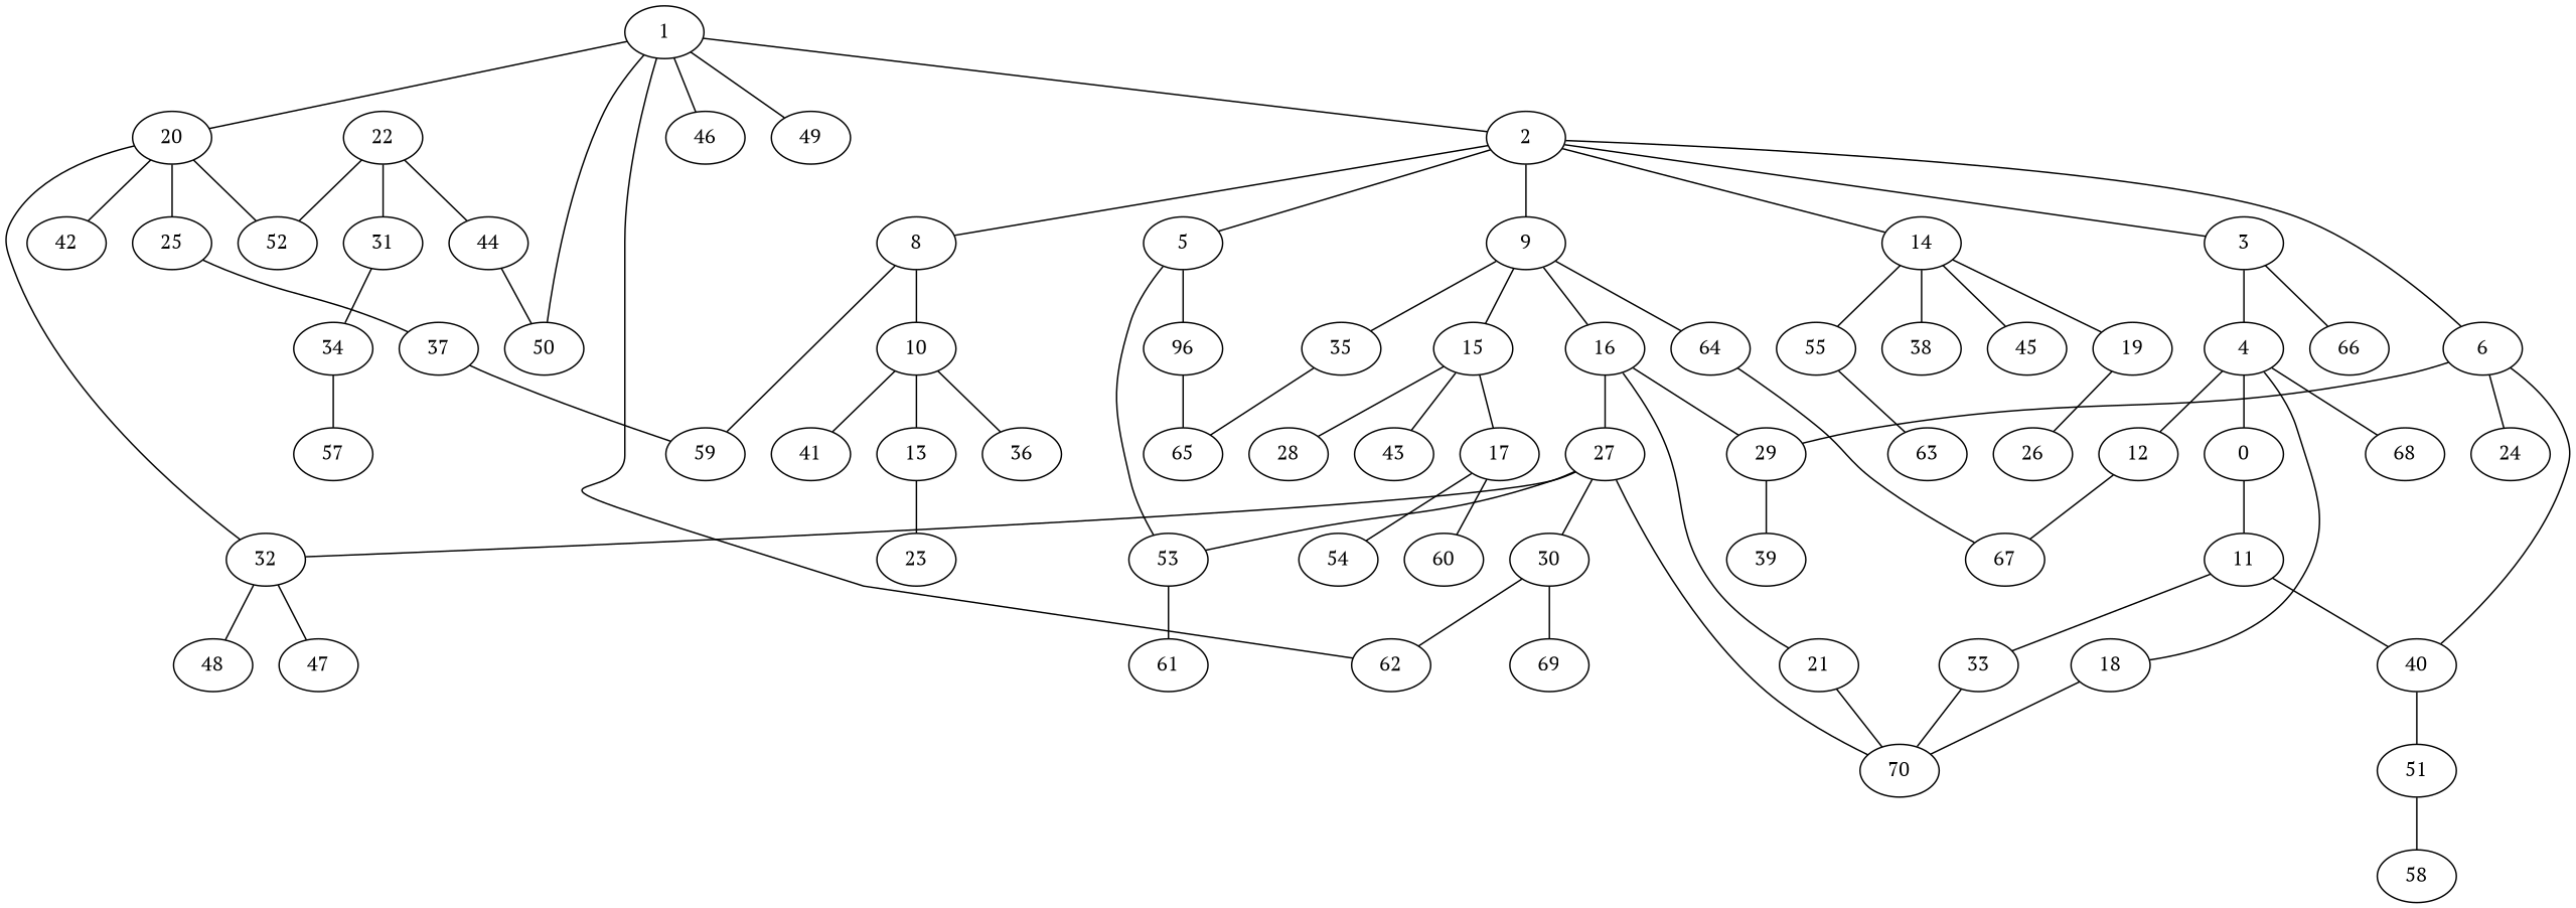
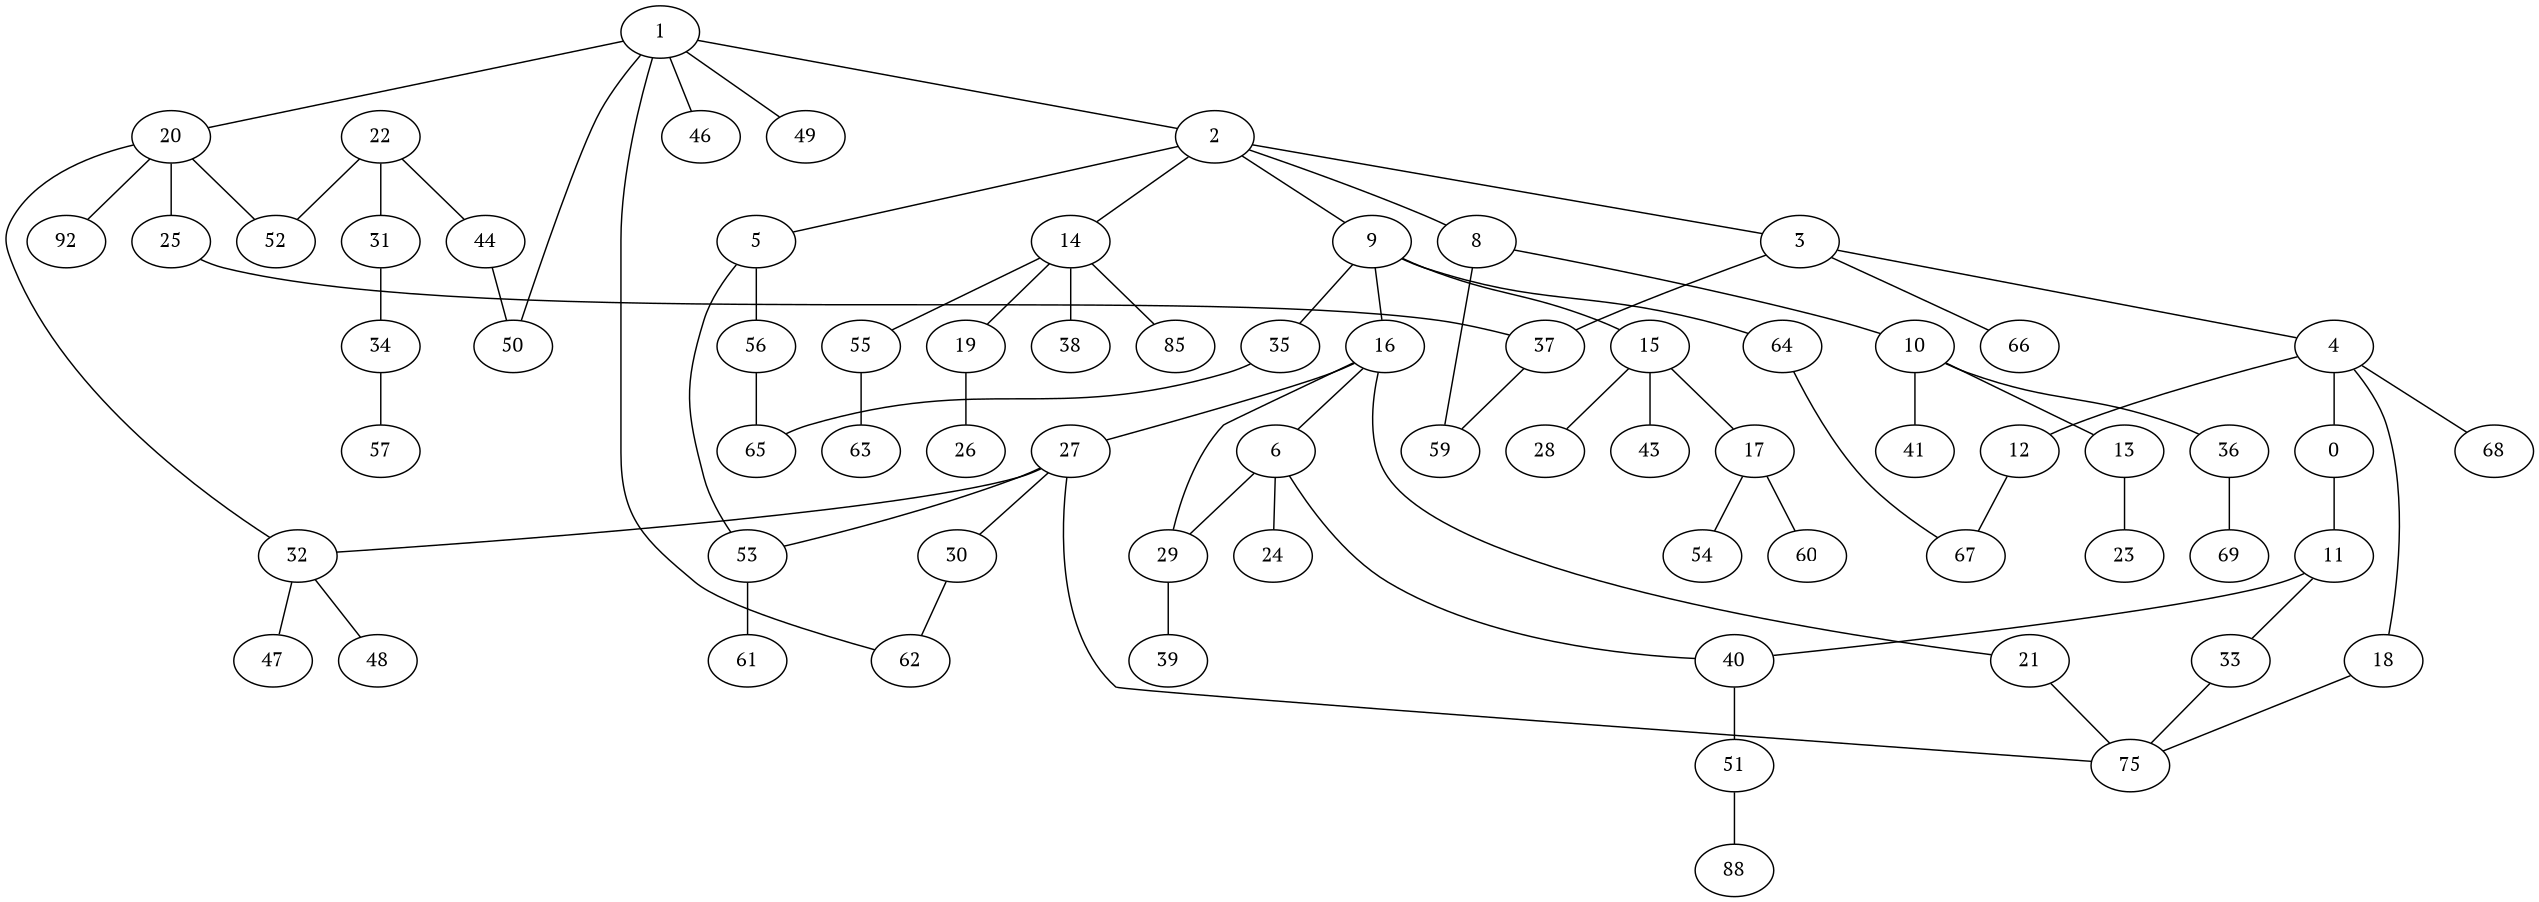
  graph {
    fontname="PT Serif"
    node [fontname="PT Serif"]
    edge [fontname="PT Serif"]
    1
    2
    20
    46
    49
    50
    62
    3
    5
    6
    8
    9
    14
    25
    32
-   42
+   42 [label=92]
    52
    4
    37
    66
    53
-   56 [label=96]
+   56
    24
    29
    40
    10
    59
    15
    16
    35
    64
    19
    38
-   45
+   45 [label=85]
    55
    47
    48
    n38 [label=0]
    12
    18
    68
    61
    65
    39
    51
    13
    36
    41
    17
    28
    43
    21
    27
    67
    26
    63
    11
-   70
+   70 [label=75]
    33
-   58
+   58 [label=88]
    23
    69
    54
    60
    22
    31
    44
    30
    34
    57
    1 -- 2
    1 -- 20
    1 -- 46
    1 -- 49
    1 -- 50
    1 -- 62
    2 -- 3
    2 -- 5
-   2 -- 6
+   16 -- 6
    2 -- 8
    2 -- 9
    2 -- 14
    20 -- 25
    20 -- 32
    20 -- 42
    20 -- 52
    3 -- 4
+   3 -- 37
    3 -- 66
    5 -- 53
    5 -- 56
    6 -- 24
    6 -- 29
    6 -- 40
    8 -- 10
    8 -- 59
    9 -- 15
    9 -- 16
    9 -- 35
    9 -- 64
    14 -- 19
    14 -- 38
    14 -- 45
    14 -- 55
    25 -- 37
    32 -- 47
    32 -- 48
    4 -- n38
    4 -- 12
    4 -- 18
    4 -- 68
    37 -- 59
    53 -- 61
    56 -- 65
    29 -- 39
    40 -- 51
    10 -- 13
    10 -- 36
    10 -- 41
    15 -- 17
    15 -- 28
    15 -- 43
    16 -- 29
    16 -- 21
    16 -- 27
    35 -- 65
    64 -- 67
    19 -- 26
    55 -- 63
    n38 -- 11
    12 -- 67
    18 -- 70
    51 -- 58
    13 -- 23
-   30 -- 69
+   36 -- 69
    17 -- 54
    17 -- 60
    21 -- 70
    27 -- 32
    27 -- 53
    27 -- 70
    27 -- 30
    11 -- 40
    11 -- 33
    33 -- 70
    22 -- 52
    22 -- 31
    22 -- 44
    31 -- 34
    44 -- 50
    30 -- 62
    34 -- 57
  }
